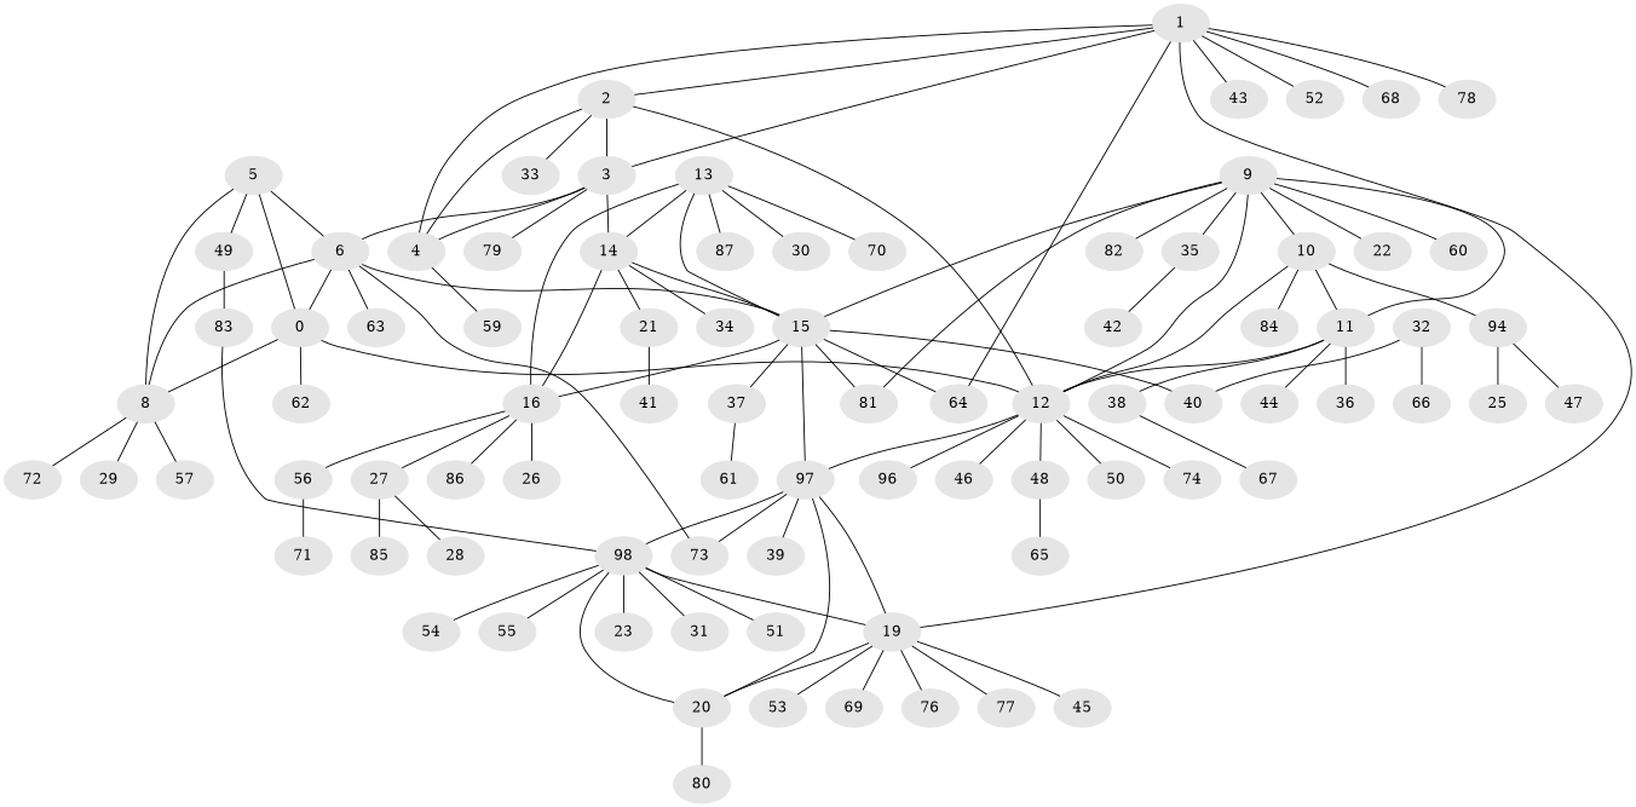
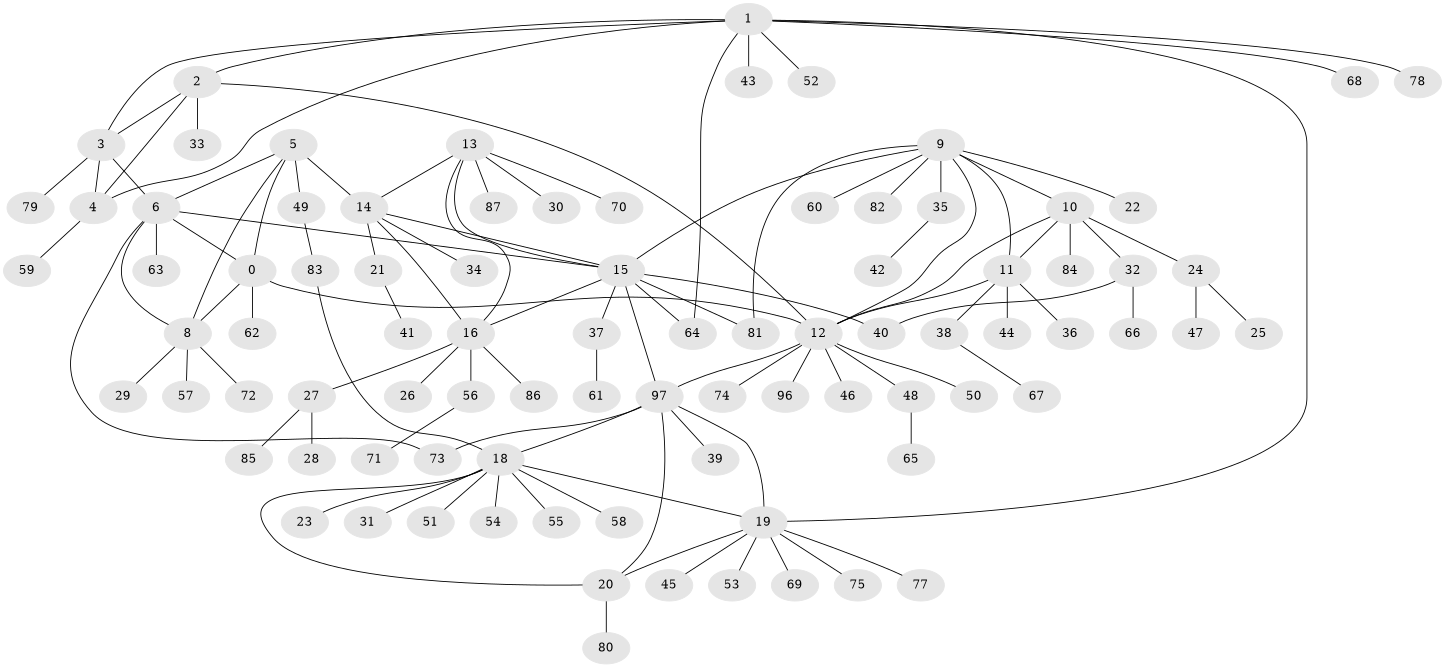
  graph {
    node [color=gray90 style=filled]
    1
    2
    3
    4
    19
    43
    52
    64
    68
    78
    12
    33
    6
    14
    79
    59
    20
    45
    53
    69
-   75 [label=76]
+   75
    77
    n23 [label=97]
    46
    48
    50
    74
    n28 [label=96]
    n29 [label=0]
    8
    15
    63
    73
    16
    21
    34
    5
    49
    62
    29
    57
    72
    83
    81
    37
    40
-   18 [label=98]
+   18
    23
    31
    51
    54
    55
+   58
    9
    10
    11
    22
    35
    60
    82
-   24 [label=94]
+   24
    32
    84
    36
    38
    44
    42
    25
    47
    66
    67
    39
    65
    13
    30
    70
    87
    26
    27
    56
    86
    41
    61
    28
    85
    71
    80
    1 -- 2
    1 -- 3
    1 -- 4
    1 -- 19
    1 -- 43
    1 -- 52
    1 -- 64
    1 -- 68
    1 -- 78
    2 -- 3
    2 -- 4
    2 -- 12
    2 -- 33
    3 -- 4
    3 -- 6
-   3 -- 14
+   5 -- 14
    3 -- 79
    4 -- 59
    19 -- 20
    19 -- 45
    19 -- 53
    19 -- 69
    19 -- 75
    19 -- 77
    12 -- n23
    12 -- 46
    12 -- 48
    12 -- 50
    12 -- 74
    12 -- n28
    6 -- n29
    6 -- 8
    6 -- 15
    6 -- 63
    6 -- 73
    14 -- 15
    14 -- 16
    14 -- 21
    14 -- 34
    20 -- 80
    n23 -- 19
    n23 -- 20
    n23 -- 73
    n23 -- 18
    n23 -- 39
    48 -- 65
    n29 -- 12
    n29 -- 8
    n29 -- 62
    8 -- 29
    8 -- 57
    8 -- 72
    15 -- 64
    15 -- n23
    15 -- 16
    15 -- 81
    15 -- 37
    15 -- 40
    16 -- 26
    16 -- 27
    16 -- 56
    16 -- 86
    21 -- 41
    5 -- 6
    5 -- n29
    5 -- 8
    5 -- 49
    49 -- 83
    83 -- 18
    37 -- 61
    18 -- 19
    18 -- 20
    18 -- 23
    18 -- 31
    18 -- 51
    18 -- 54
    18 -- 55
+   18 -- 58
    9 -- 12
    9 -- 15
    9 -- 81
    9 -- 10
    9 -- 11
    9 -- 22
    9 -- 35
    9 -- 60
    9 -- 82
    10 -- 12
    10 -- 11
    10 -- 24
+   10 -- 32
    10 -- 84
    11 -- 12
    11 -- 36
    11 -- 38
    11 -- 44
    35 -- 42
    24 -- 25
    24 -- 47
    32 -- 40
    32 -- 66
    38 -- 67
    13 -- 14
    13 -- 15
    13 -- 16
    13 -- 30
    13 -- 70
    13 -- 87
    27 -- 28
    27 -- 85
    56 -- 71
  }
